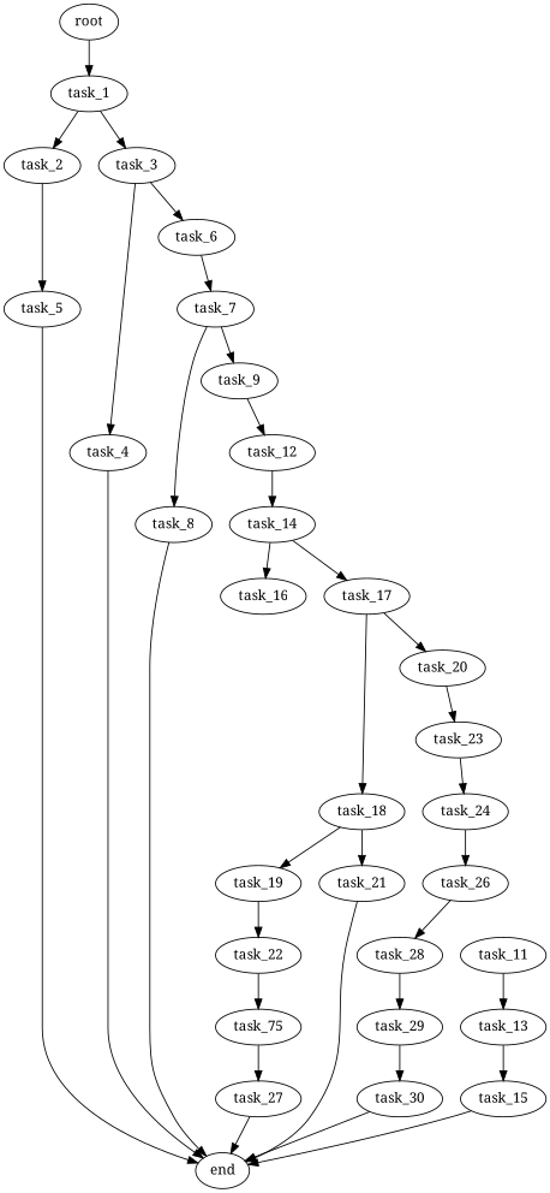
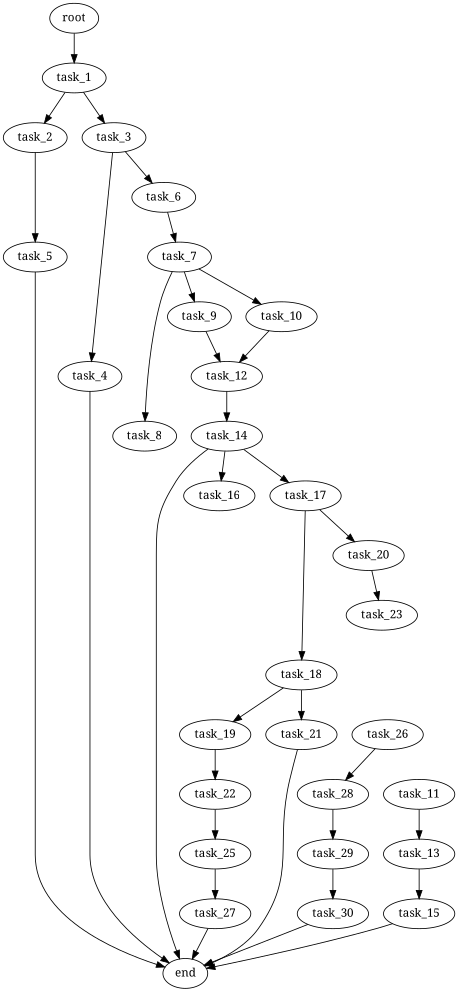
  digraph {
    fontname="Noto Serif"
    node [fontname="Noto Serif"]
    edge [fontname="Noto Serif"]
    root
    task_1
    task_2
    task_3
    task_5
    task_4
    task_6
    end
    task_7
    task_8
    task_9
+   task_10
    task_12
    task_11
    task_13
    task_14
    task_15
    task_16
    task_17
    task_18
    task_20
    task_19
    task_21
    task_23
    task_22
-   task_25 [label=task_75]
-   task_24
+   task_25
    task_27
    task_26
    task_28
    task_29
    task_30
    root -> task_1
    task_1 -> task_2
    task_1 -> task_3
    task_2 -> task_5
    task_3 -> task_4
    task_3 -> task_6
    task_5 -> end
    task_4 -> end
    task_6 -> task_7
    task_7 -> task_8
    task_7 -> task_9
-   task_8 -> end
+   task_7 -> task_10
+   task_14 -> end
    task_9 -> task_12
+   task_10 -> task_12
    task_12 -> task_14
    task_11 -> task_13
    task_13 -> task_15
    task_14 -> task_16
    task_14 -> task_17
    task_15 -> end
    task_17 -> task_18
    task_17 -> task_20
    task_18 -> task_19
    task_18 -> task_21
    task_20 -> task_23
    task_19 -> task_22
    task_21 -> end
-   task_23 -> task_24
    task_22 -> task_25
    task_25 -> task_27
-   task_24 -> task_26
    task_27 -> end
    task_26 -> task_28
    task_28 -> task_29
    task_29 -> task_30
    task_30 -> end
  }
